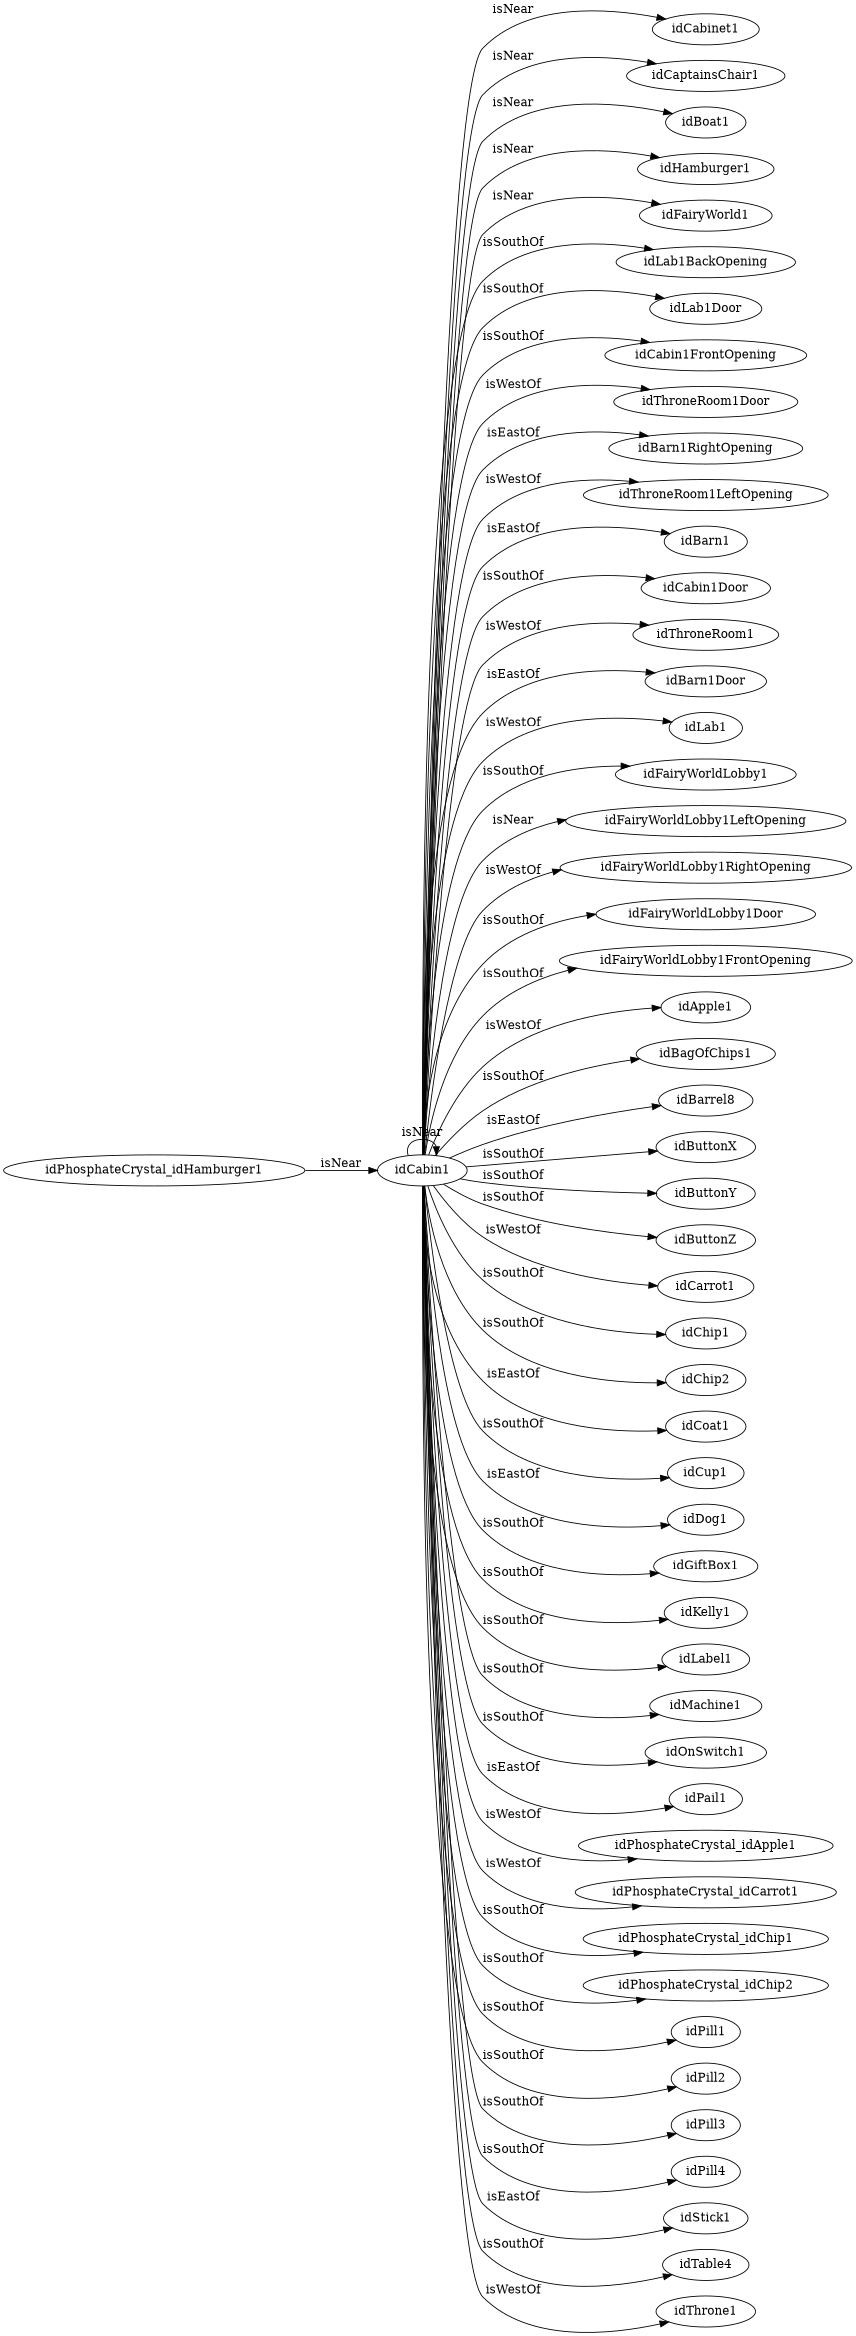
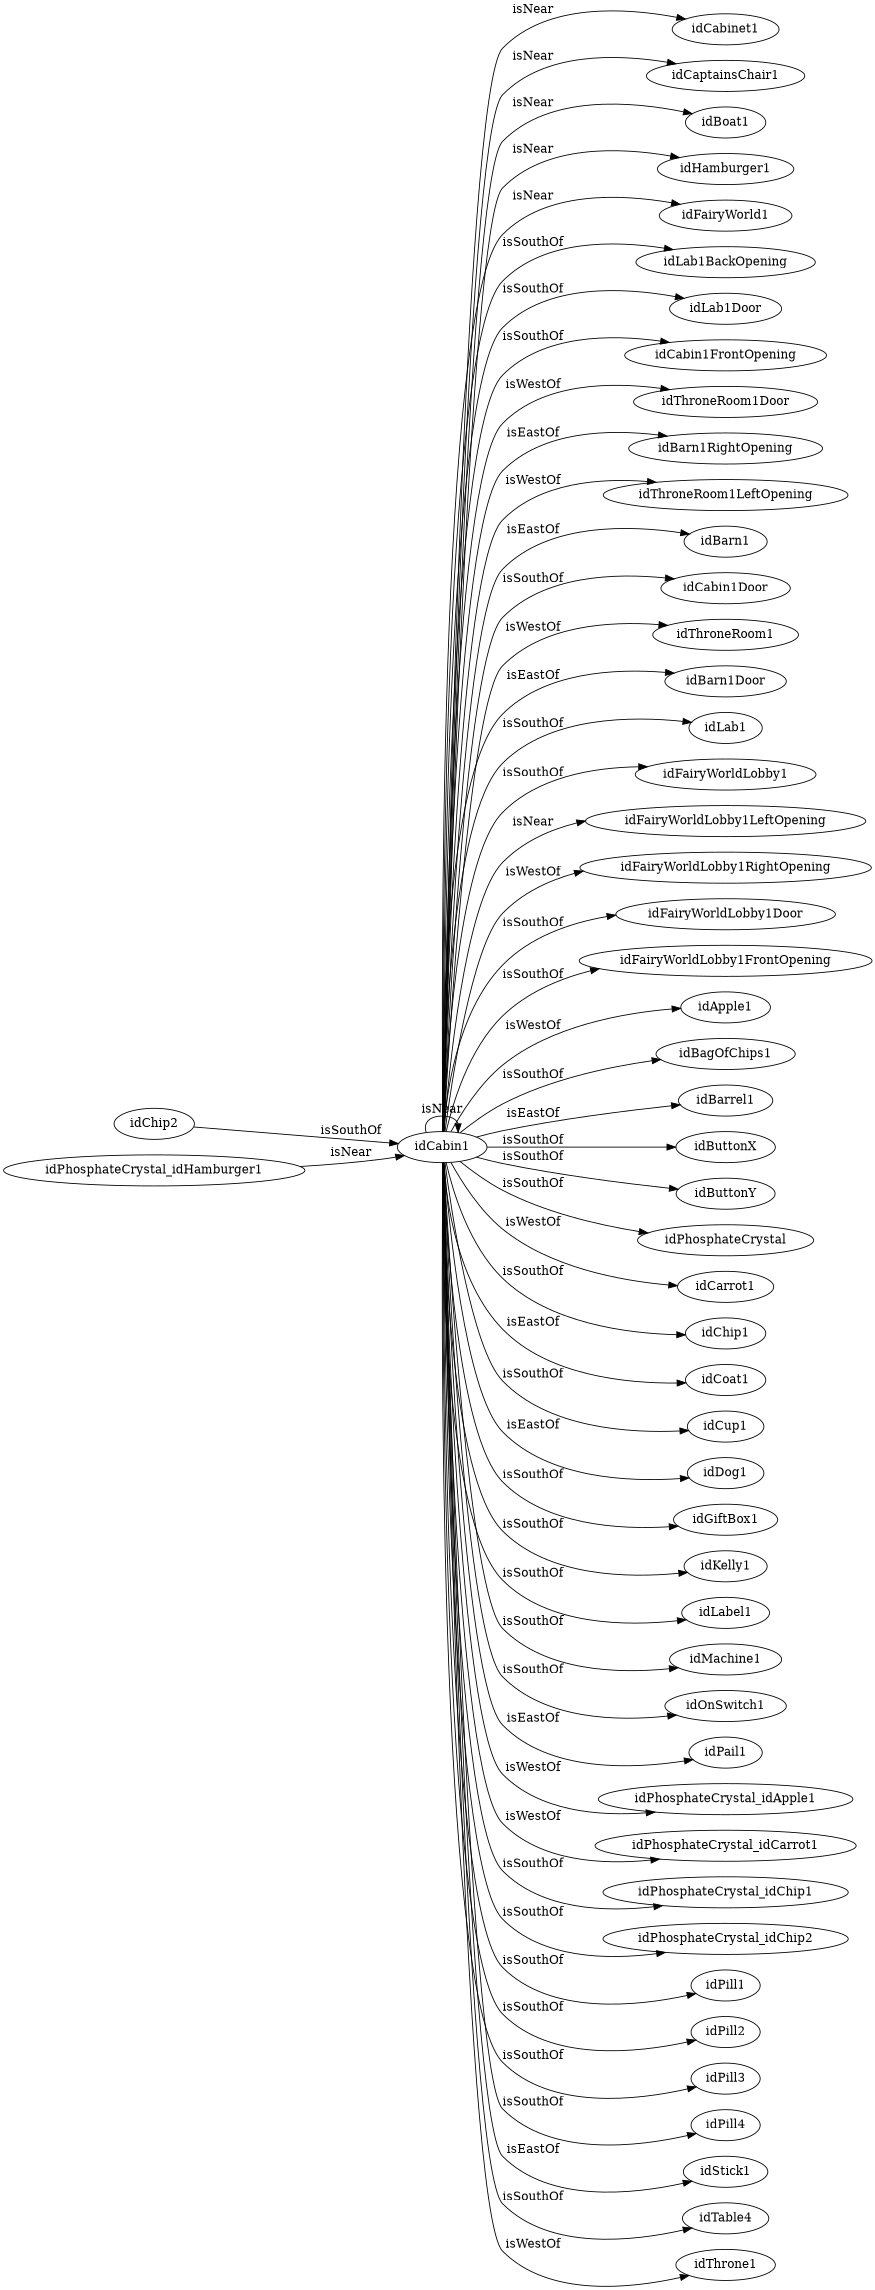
  digraph {
    rankdir=LR
    node [node_type=entity_node]
    edge [edge_type=relationship]
    idCabin1
    idCabinet1
    idCaptainsChair1
    idBoat1
    idHamburger1
    idFairyWorld1
    idLab1BackOpening
    idLab1Door
    idCabin1FrontOpening
    idThroneRoom1Door
    idBarn1RightOpening
    idThroneRoom1LeftOpening
    idBarn1
    idCabin1Door
    idThroneRoom1
    idBarn1Door
    idLab1
    idFairyWorldLobby1
    idFairyWorldLobby1LeftOpening
    idFairyWorldLobby1RightOpening
    n21 [label=idFairyWorldLobby1Door]
    idFairyWorldLobby1FrontOpening
    idApple1
    idBagOfChips1
-   idBarrel1 [label=idBarrel8]
+   idBarrel1
    idButtonX
    idButtonY
-   idButtonZ
+   idButtonZ [label=idPhosphateCrystal]
    idCarrot1
    idChip1
    idChip2
    idCoat1
    idCup1
    idDog1
    idGiftBox1
    idKelly1
    idLabel1
    idMachine1
    idOnSwitch1
    idPail1
    idPhosphateCrystal_idApple1
    idPhosphateCrystal_idCarrot1
    idPhosphateCrystal_idChip1
    idPhosphateCrystal_idChip2
    idPill1
    idPill2
    idPill3
    idPill4
    idStick1
    n50 [label=idTable4]
    idThrone1
    idPhosphateCrystal_idHamburger1
    idCabin1 -> idCabin1 [label=isNear]
    idCabin1 -> idCabinet1 [label=isNear]
    idCabin1 -> idCaptainsChair1 [label=isNear]
    idCabin1 -> idBoat1 [label=isNear]
    idCabin1 -> idHamburger1 [label=isNear]
    idCabin1 -> idFairyWorld1 [label=isNear]
    idCabin1 -> idLab1BackOpening [label=isSouthOf]
    idCabin1 -> idLab1Door [label=isSouthOf]
    idCabin1 -> idCabin1FrontOpening [label=isSouthOf]
    idCabin1 -> idThroneRoom1Door [label=isWestOf]
    idCabin1 -> idBarn1RightOpening [label=isEastOf]
    idCabin1 -> idThroneRoom1LeftOpening [label=isWestOf]
    idCabin1 -> idBarn1 [label=isEastOf]
    idCabin1 -> idCabin1Door [label=isSouthOf]
    idCabin1 -> idThroneRoom1 [label=isWestOf]
    idCabin1 -> idBarn1Door [label=isEastOf]
-   idCabin1 -> idLab1 [label=isWestOf]
+   idCabin1 -> idLab1 [label=isSouthOf]
    idCabin1 -> idFairyWorldLobby1 [label=isSouthOf]
    idCabin1 -> idFairyWorldLobby1LeftOpening [label=isNear]
    idCabin1 -> idFairyWorldLobby1RightOpening [label=isWestOf]
    idCabin1 -> n21 [label=isSouthOf]
    idCabin1 -> idFairyWorldLobby1FrontOpening [label=isSouthOf]
    idCabin1 -> idApple1 [label=isWestOf]
    idCabin1 -> idBagOfChips1 [label=isSouthOf]
    idCabin1 -> idBarrel1 [label=isEastOf]
    idCabin1 -> idButtonX [label=isSouthOf]
    idCabin1 -> idButtonY [label=isSouthOf]
    idCabin1 -> idButtonZ [label=isSouthOf]
    idCabin1 -> idCarrot1 [label=isWestOf]
    idCabin1 -> idChip1 [label=isSouthOf]
-   idCabin1 -> idChip2 [label=isSouthOf]
+   idChip2 -> idCabin1 [label=isSouthOf]
    idCabin1 -> idCoat1 [label=isEastOf]
    idCabin1 -> idCup1 [label=isSouthOf]
    idCabin1 -> idDog1 [label=isEastOf]
    idCabin1 -> idGiftBox1 [label=isSouthOf]
    idCabin1 -> idKelly1 [label=isSouthOf]
    idCabin1 -> idLabel1 [label=isSouthOf]
    idCabin1 -> idMachine1 [label=isSouthOf]
    idCabin1 -> idOnSwitch1 [label=isSouthOf]
    idCabin1 -> idPail1 [label=isEastOf]
    idCabin1 -> idPhosphateCrystal_idApple1 [label=isWestOf]
    idCabin1 -> idPhosphateCrystal_idCarrot1 [label=isWestOf]
    idCabin1 -> idPhosphateCrystal_idChip1 [label=isSouthOf]
    idCabin1 -> idPhosphateCrystal_idChip2 [label=isSouthOf]
    idCabin1 -> idPill1 [label=isSouthOf]
    idCabin1 -> idPill2 [label=isSouthOf]
    idCabin1 -> idPill3 [label=isSouthOf]
    idCabin1 -> idPill4 [label=isSouthOf]
    idCabin1 -> idStick1 [label=isEastOf]
    idCabin1 -> n50 [label=isSouthOf]
    idCabin1 -> idThrone1 [label=isWestOf]
    idPhosphateCrystal_idHamburger1 -> idCabin1 [label=isNear]
  }
